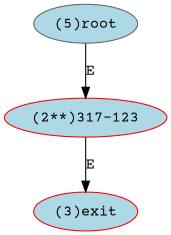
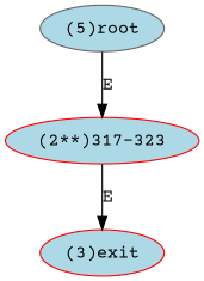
  digraph {
    fontname="Courier Prime"
    node [color=red fillcolor=lightblue fontname="Courier Prime" style=filled]
    edge [fontname="Courier Prime"]
    n1 [color=gray40 label="(5)root"]
-   n2 [label="(2**)317-123"]
+   n2 [label="(2**)317-323"]
    n3 [label="(3)exit"]
    n1 -> n2 [label=E]
    n2 -> n3 [label=E]
  }
